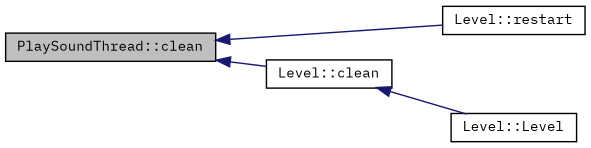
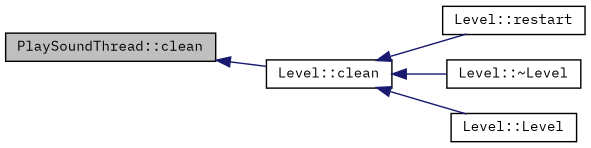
  digraph {
    fontname="IBM Plex Mono"
    rankdir=LR
    node [color=black fillcolor=white fontname="IBM Plex Mono" fontsize=10 shape=record style=filled]
    edge [color=midnightblue dir=back fontname="IBM Plex Mono" fontsize=10 labelfontname=Helvetica labelfontsize=10 style=solid]
    n1 [fillcolor=grey75 fontcolor=black height=0.2 label="PlaySoundThread::clean" width=0.4]
    n2 [height=0.2 label="Level::clean" width=0.4]
    n3 [height=0.2 label="Level::restart" width=0.4]
+   n4 [height=0.2 label="Level::~Level" width=0.4]
    n5 [height=0.2 label="Level::Level" width=0.4]
    n1 -> n2
-   n1 -> n3
+   n2 -> n3
+   n2 -> n4
    n2 -> n5
  }
